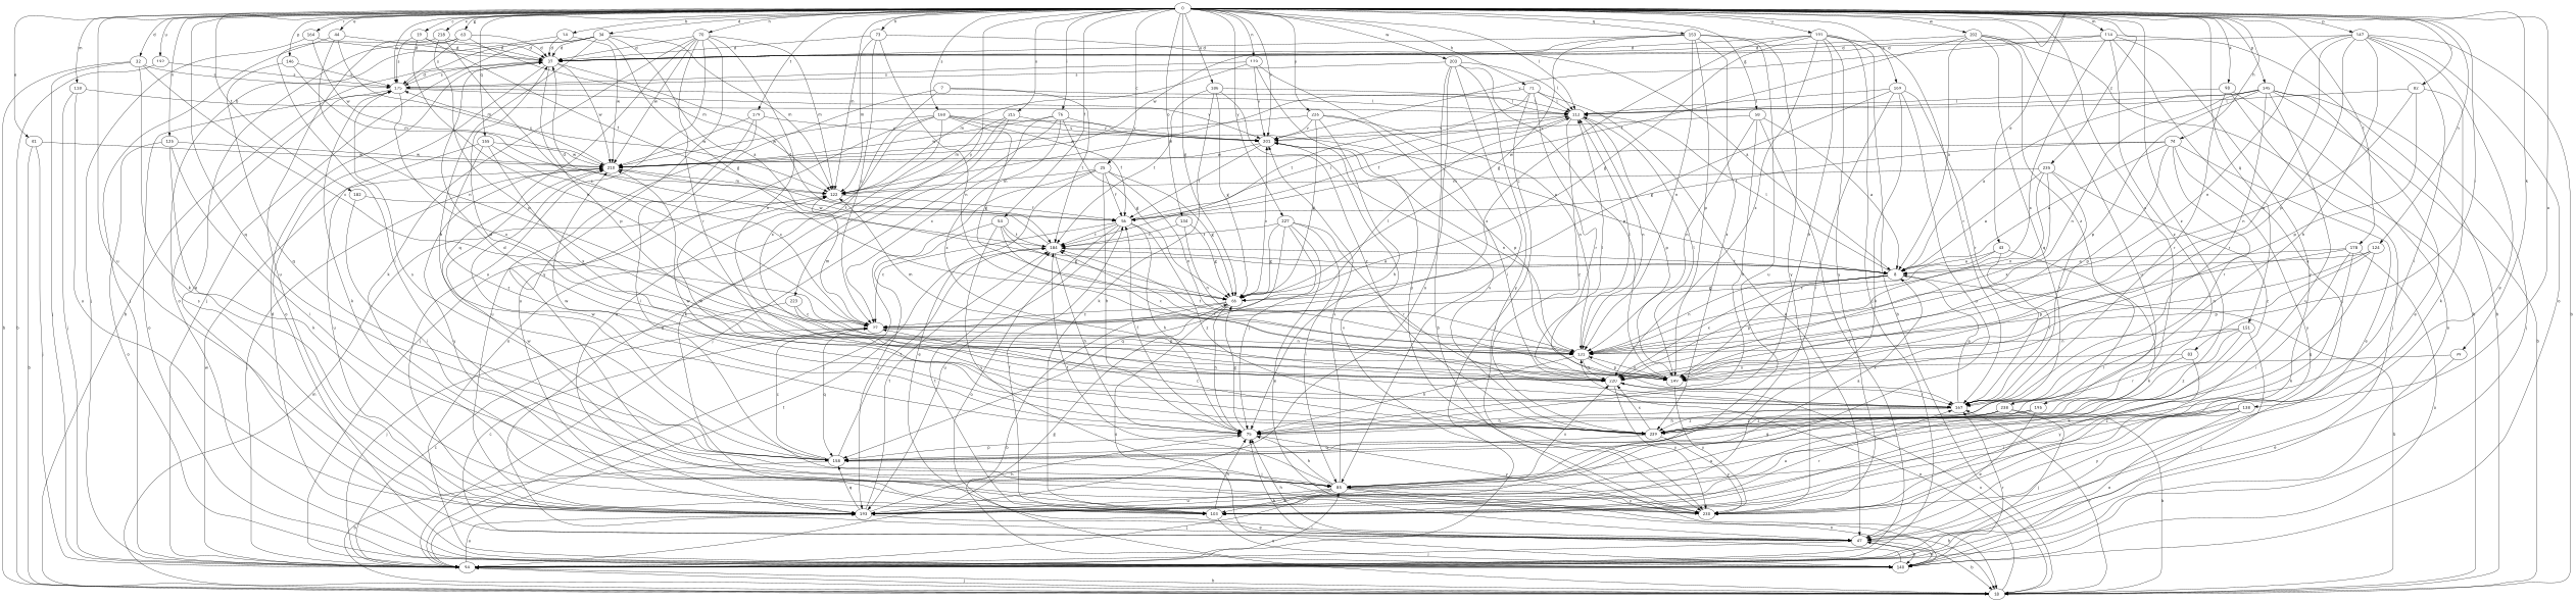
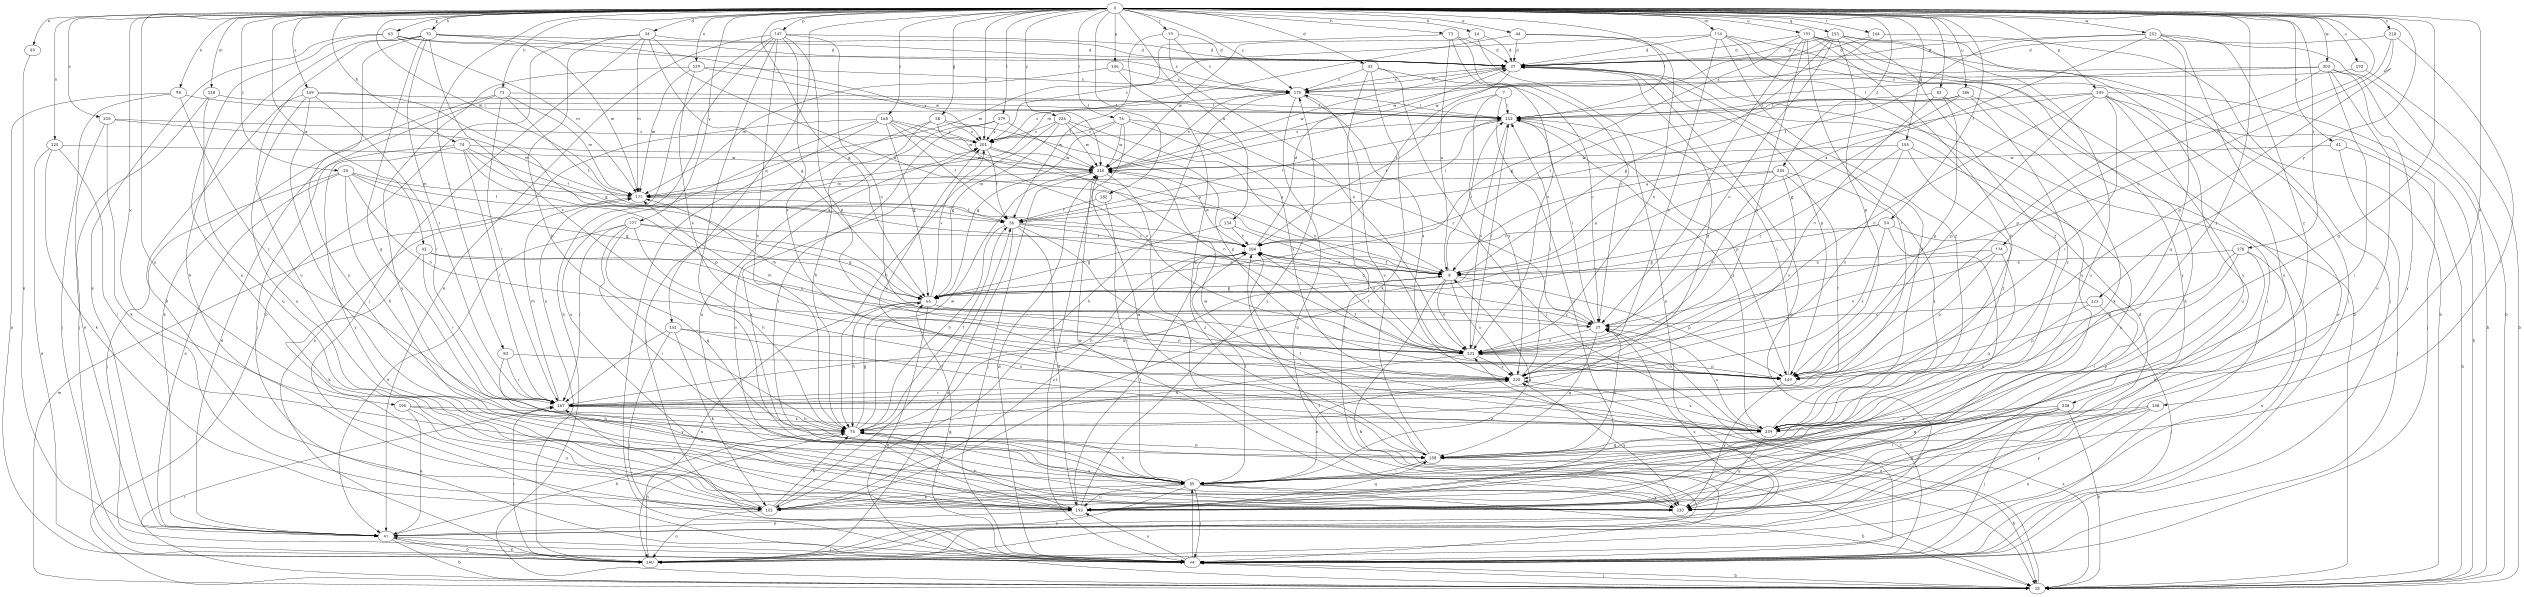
  strict digraph {
    fontname="IBM Plex Sans"
    node [fontname="IBM Plex Sans"]
    edge [fontname="IBM Plex Sans"]
    0
    14
    19
    25
    32
    34
    41
    43
    44
    54
    58
    63
    66
    70
    71
    73
    74
    76
    82
    83
    98
    99
    112
    114
    118
    122
    124
    125
    129
    134
    138
    145
    146
    147
    151
    153
    155
    158
    164
    168
    169
    175
    178
    179
    182
    186
    191
    192
    193
    195
    201
    202
    203
    215
    218
    223
    226
    227
    235
    239
    37
    140
    210
    131
    56
    94
    47
    75
    18
    27
    103
    8
    167
    184
    220
    230
    149
    85
    238
    7
    0 -> 14 [label=b]
    0 -> 19 [label=c]
    0 -> 25 [label=c]
    0 -> 32 [label=d]
    0 -> 34 [label=d]
    0 -> 41 [label=e]
    0 -> 43 [label=e]
    0 -> 44 [label=e]
    0 -> 54 [label=f]
    0 -> 58 [label=g]
    0 -> 63 [label=g]
    0 -> 66 [label=g]
    0 -> 70 [label=h]
    0 -> 71 [label=h]
    0 -> 73 [label=h]
    0 -> 74 [label=h]
    0 -> 76 [label=i]
    0 -> 82 [label=i]
    0 -> 83 [label=i]
    0 -> 98 [label=k]
    0 -> 99 [label=k]
    0 -> 112 [label=l]
    0 -> 114 [label=m]
    0 -> 118 [label=m]
    0 -> 122 [label=m]
    0 -> 124 [label=n]
    0 -> 125 [label=n]
    0 -> 129 [label=n]
    0 -> 134 [label=o]
    0 -> 138 [label=o]
    0 -> 145 [label=p]
    0 -> 146 [label=p]
    0 -> 147 [label=p]
    0 -> 151 [label=q]
    0 -> 153 [label=q]
    0 -> 155 [label=q]
    0 -> 158 [label=q]
    0 -> 164 [label=r]
    0 -> 168 [label=s]
    0 -> 169 [label=s]
    0 -> 175 [label=s]
    0 -> 178 [label=t]
    0 -> 179 [label=t]
    0 -> 182 [label=t]
    0 -> 186 [label=u]
    0 -> 191 [label=u]
    0 -> 192 [label=u]
    0 -> 193 [label=u]
    0 -> 195 [label=v]
    0 -> 201 [label=v]
    0 -> 202 [label=w]
    0 -> 203 [label=w]
    0 -> 215 [label=x]
    0 -> 218 [label=x]
    0 -> 223 [label=y]
    0 -> 226 [label=y]
    0 -> 227 [label=y]
    0 -> 235 [label=z]
    0 -> 239 [label=z]
    14 -> 37 [label=d]
    14 -> 140 [label=o]
    14 -> 210 [label=w]
    19 -> 175 [label=s]
    19 -> 37 [label=d]
    19 -> 131 [label=n]
    19 -> 56 [label=f]
    25 -> 66 [label=g]
    25 -> 122 [label=m]
    25 -> 131 [label=n]
    25 -> 56 [label=f]
    25 -> 94 [label=j]
    25 -> 47 [label=e]
    25 -> 75 [label=h]
    32 -> 175 [label=s]
    32 -> 94 [label=j]
    32 -> 18 [label=b]
    32 -> 27 [label=c]
    32 -> 103 [label=k]
    34 -> 66 [label=g]
    34 -> 122 [label=m]
    34 -> 37 [label=d]
    34 -> 94 [label=j]
    34 -> 75 [label=h]
    34 -> 18 [label=b]
    34 -> 8 [label=a]
    41 -> 210 [label=w]
    41 -> 94 [label=j]
    41 -> 18 [label=b]
    43 -> 27 [label=c]
    43 -> 103 [label=k]
    43 -> 8 [label=a]
    43 -> 167 [label=r]
    44 -> 122 [label=m]
    44 -> 37 [label=d]
    44 -> 131 [label=n]
    44 -> 94 [label=j]
    54 -> 66 [label=g]
    54 -> 193 [label=u]
    54 -> 184 [label=t]
    54 -> 220 [label=x]
    54 -> 230 [label=y]
    58 -> 201 [label=v]
    58 -> 131 [label=n]
    58 -> 94 [label=j]
    58 -> 75 [label=h]
    58 -> 8 [label=a]
    63 -> 122 [label=m]
    63 -> 175 [label=s]
    63 -> 193 [label=u]
    63 -> 37 [label=d]
    63 -> 47 [label=e]
    66 -> 201 [label=v]
    66 -> 140 [label=o]
    66 -> 75 [label=h]
    66 -> 18 [label=b]
    66 -> 27 [label=c]
    70 -> 122 [label=m]
    70 -> 158 [label=q]
    70 -> 193 [label=u]
    70 -> 37 [label=d]
    70 -> 210 [label=w]
    70 -> 103 [label=k]
    70 -> 167 [label=r]
    70 -> 220 [label=x]
    70 -> 230 [label=y]
    71 -> 112 [label=l]
    71 -> 122 [label=m]
    71 -> 94 [label=j]
    71 -> 47 [label=e]
    71 -> 167 [label=r]
    71 -> 184 [label=t]
    73 -> 122 [label=m]
    73 -> 37 [label=d]
    73 -> 131 [label=n]
    73 -> 27 [label=c]
    73 -> 8 [label=a]
    74 -> 210 [label=w]
    74 -> 56 [label=f]
    74 -> 47 [label=e]
    74 -> 8 [label=a]
    74 -> 167 [label=r]
    74 -> 230 [label=y]
    74 -> 149 [label=p]
    76 -> 66 [label=g]
    76 -> 201 [label=v]
    76 -> 210 [label=w]
    76 -> 94 [label=j]
    76 -> 27 [label=c]
    76 -> 220 [label=x]
    82 -> 112 [label=l]
    82 -> 131 [label=n]
    82 -> 103 [label=k]
    82 -> 149 [label=p]
    83 -> 167 [label=r]
    83 -> 220 [label=x]
    83 -> 230 [label=y]
    98 -> 112 [label=l]
    98 -> 140 [label=o]
    98 -> 94 [label=j]
    98 -> 167 [label=r]
    99 -> 47 [label=e]
-   99 -> 220 [label=x]
    112 -> 201 [label=v]
    112 -> 239 [label=z]
    112 -> 131 [label=n]
    112 -> 56 [label=f]
    112 -> 149 [label=p]
    114 -> 201 [label=v]
    114 -> 239 [label=z]
    114 -> 37 [label=d]
    114 -> 94 [label=j]
    114 -> 18 [label=b]
    114 -> 220 [label=x]
    114 -> 230 [label=y]
-   118 -> 112 [label=b]
+   118 -> 112 [label=l]
    118 -> 193 [label=u]
    118 -> 94 [label=j]
    122 -> 56 [label=f]
    124 -> 158 [label=q]
    124 -> 131 [label=n]
    124 -> 8 [label=a]
    124 -> 149 [label=p]
    125 -> 140 [label=o]
    125 -> 210 [label=w]
    125 -> 103 [label=k]
    125 -> 85 [label=i]
    129 -> 122 [label=m]
    129 -> 175 [label=s]
    129 -> 201 [label=v]
    129 -> 220 [label=x]
    129 -> 230 [label=y]
    134 -> 66 [label=g]
    134 -> 131 [label=n]
    134 -> 184 [label=t]
    138 -> 239 [label=z]
    138 -> 140 [label=o]
    138 -> 230 [label=y]
    138 -> 85 [label=i]
    145 -> 112 [label=l]
    145 -> 193 [label=u]
    145 -> 131 [label=n]
    145 -> 94 [label=j]
    145 -> 47 [label=e]
    145 -> 18 [label=b]
    145 -> 8 [label=a]
    145 -> 167 [label=r]
    145 -> 149 [label=p]
    146 -> 122 [label=m]
    146 -> 158 [label=q]
    146 -> 175 [label=s]
    147 -> 37 [label=d]
    147 -> 140 [label=o]
    147 -> 131 [label=n]
    147 -> 47 [label=e]
    147 -> 75 [label=h]
    147 -> 18 [label=b]
    147 -> 220 [label=x]
    147 -> 149 [label=p]
    147 -> 85 [label=i]
    151 -> 239 [label=z]
    151 -> 131 [label=n]
    151 -> 94 [label=j]
    151 -> 103 [label=k]
    151 -> 167 [label=r]
    153 -> 66 [label=g]
    153 -> 193 [label=u]
    153 -> 239 [label=z]
    153 -> 37 [label=d]
    153 -> 210 [label=w]
    153 -> 131 [label=n]
    153 -> 230 [label=y]
    153 -> 149 [label=p]
    155 -> 193 [label=u]
    155 -> 239 [label=z]
    155 -> 210 [label=w]
    155 -> 27 [label=c]
    155 -> 220 [label=x]
    158 -> 175 [label=s]
    158 -> 210 [label=w]
    158 -> 18 [label=b]
    158 -> 27 [label=c]
    158 -> 184 [label=t]
    158 -> 85 [label=i]
    164 -> 37 [label=d]
    164 -> 210 [label=w]
    164 -> 94 [label=j]
    168 -> 66 [label=g]
    168 -> 193 [label=u]
    168 -> 201 [label=v]
    168 -> 140 [label=o]
    168 -> 210 [label=w]
    168 -> 56 [label=f]
    168 -> 94 [label=j]
    168 -> 8 [label=a]
    169 -> 66 [label=g]
    169 -> 112 [label=l]
    169 -> 193 [label=u]
    169 -> 103 [label=k]
    169 -> 167 [label=r]
    169 -> 85 [label=i]
    175 -> 112 [label=l]
    175 -> 201 [label=v]
    175 -> 37 [label=d]
    175 -> 140 [label=o]
    175 -> 103 [label=k]
    175 -> 220 [label=x]
    178 -> 140 [label=o]
    178 -> 103 [label=k]
    178 -> 8 [label=a]
    178 -> 149 [label=p]
    178 -> 85 [label=i]
    179 -> 193 [label=u]
    179 -> 201 [label=v]
    179 -> 210 [label=w]
    179 -> 85 [label=i]
    182 -> 56 [label=f]
    182 -> 85 [label=i]
    186 -> 66 [label=g]
    186 -> 112 [label=l]
    186 -> 239 [label=z]
    186 -> 103 [label=k]
    186 -> 184 [label=t]
    191 -> 66 [label=g]
    191 -> 37 [label=d]
    191 -> 94 [label=j]
    191 -> 75 [label=h]
    191 -> 18 [label=b]
    191 -> 27 [label=c]
    191 -> 167 [label=r]
    191 -> 220 [label=x]
    191 -> 230 [label=y]
    192 -> 175 [label=s]
    192 -> 18 [label=b]
    193 -> 158 [label=q]
    193 -> 175 [label=s]
    193 -> 47 [label=e]
    193 -> 75 [label=h]
    193 -> 184 [label=t]
    195 -> 193 [label=u]
    195 -> 239 [label=z]
    195 -> 47 [label=e]
    195 -> 75 [label=h]
    201 -> 210 [label=w]
    201 -> 131 [label=n]
    201 -> 56 [label=f]
    202 -> 158 [label=q]
    202 -> 193 [label=u]
    202 -> 37 [label=d]
    202 -> 56 [label=f]
    202 -> 18 [label=b]
    202 -> 8 [label=a]
    202 -> 238 [label=z]
    203 -> 112 [label=l]
    203 -> 175 [label=s]
    203 -> 193 [label=u]
    203 -> 18 [label=b]
    203 -> 230 [label=y]
    203 -> 149 [label=p]
    203 -> 85 [label=i]
    215 -> 122 [label=m]
    215 -> 201 [label=v]
    215 -> 47 [label=e]
    215 -> 103 [label=k]
    218 -> 37 [label=d]
    218 -> 27 [label=c]
    218 -> 149 [label=p]
    218 -> 85 [label=i]
    223 -> 94 [label=j]
    223 -> 27 [label=c]
    223 -> 149 [label=p]
    226 -> 66 [label=g]
    226 -> 201 [label=v]
    226 -> 210 [label=w]
    226 -> 131 [label=n]
    226 -> 75 [label=h]
    226 -> 149 [label=p]
    227 -> 66 [label=g]
    227 -> 158 [label=q]
    227 -> 47 [label=e]
-   227 -> 75 [label=j]
+   227 -> 75 [label=h]
    227 -> 167 [label=r]
    227 -> 184 [label=t]
    227 -> 85 [label=i]
    235 -> 122 [label=m]
    235 -> 239 [label=z]
    235 -> 131 [label=n]
    235 -> 8 [label=a]
    235 -> 167 [label=r]
    235 -> 220 [label=x]
    239 -> 158 [label=q]
    239 -> 201 [label=v]
    239 -> 37 [label=d]
    239 -> 210 [label=w]
    239 -> 27 [label=c]
    239 -> 220 [label=x]
    239 -> 230 [label=y]
    37 -> 175 [label=s]
    37 -> 140 [label=o]
    37 -> 210 [label=w]
    37 -> 184 [label=t]
    37 -> 149 [label=p]
    140 -> 37 [label=d]
    140 -> 47 [label=e]
    140 -> 75 [label=h]
    140 -> 167 [label=r]
    210 -> 122 [label=m]
    210 -> 175 [label=s]
    210 -> 94 [label=j]
    210 -> 230 [label=y]
    131 -> 112 [label=l]
    131 -> 122 [label=m]
    131 -> 75 [label=h]
    131 -> 184 [label=t]
    131 -> 220 [label=x]
    131 -> 149 [label=p]
    56 -> 112 [label=l]
    56 -> 193 [label=u]
    56 -> 239 [label=z]
    56 -> 140 [label=o]
    56 -> 75 [label=h]
    56 -> 27 [label=c]
    56 -> 184 [label=t]
    94 -> 66 [label=g]
    94 -> 193 [label=u]
    94 -> 210 [label=w]
    94 -> 18 [label=b]
    94 -> 27 [label=c]
    94 -> 184 [label=t]
    94 -> 85 [label=i]
    47 -> 140 [label=o]
    47 -> 94 [label=j]
    47 -> 75 [label=h]
    47 -> 18 [label=b]
    47 -> 27 [label=c]
    75 -> 66 [label=g]
    75 -> 158 [label=p]
    75 -> 210 [label=w]
    75 -> 56 [label=f]
    75 -> 230 [label=y]
    18 -> 122 [label=m]
    18 -> 131 [label=n]
    18 -> 94 [label=j]
    18 -> 167 [label=r]
    18 -> 220 [label=x]
    27 -> 112 [label=l]
    27 -> 122 [label=m]
    27 -> 158 [label=q]
    27 -> 131 [label=n]
    103 -> 140 [label=o]
    103 -> 56 [label=f]
    103 -> 75 [label=h]
    103 -> 167 [label=r]
    103 -> 184 [label=t]
    8 -> 66 [label=g]
    8 -> 112 [label=l]
    8 -> 131 [label=n]
    8 -> 18 [label=b]
    8 -> 184 [label=t]
    8 -> 220 [label=x]
    8 -> 149 [label=p]
    167 -> 122 [label=m]
    167 -> 239 [label=z]
    167 -> 37 [label=d]
    167 -> 75 [label=h]
    167 -> 8 [label=a]
    184 -> 37 [label=d]
    184 -> 210 [label=w]
    184 -> 75 [label=h]
    184 -> 8 [label=a]
    220 -> 112 [label=l]
    220 -> 167 [label=r]
    220 -> 230 [label=y]
    230 -> 201 [label=v]
    230 -> 210 [label=w]
    149 -> 112 [label=l]
    149 -> 131 [label=n]
    149 -> 184 [label=t]
    149 -> 230 [label=y]
    85 -> 193 [label=u]
    85 -> 201 [label=v]
    85 -> 140 [label=o]
    85 -> 94 [label=j]
    85 -> 75 [label=h]
    85 -> 18 [label=b]
    85 -> 103 [label=k]
    85 -> 8 [label=a]
    85 -> 184 [label=t]
    85 -> 220 [label=x]
    85 -> 230 [label=y]
    238 -> 158 [label=q]
    238 -> 193 [label=u]
    238 -> 239 [label=z]
    238 -> 94 [label=j]
    238 -> 18 [label=b]
    7 -> 112 [label=l]
    7 -> 193 [label=u]
    7 -> 184 [label=t]
    7 -> 220 [label=x]
  }
